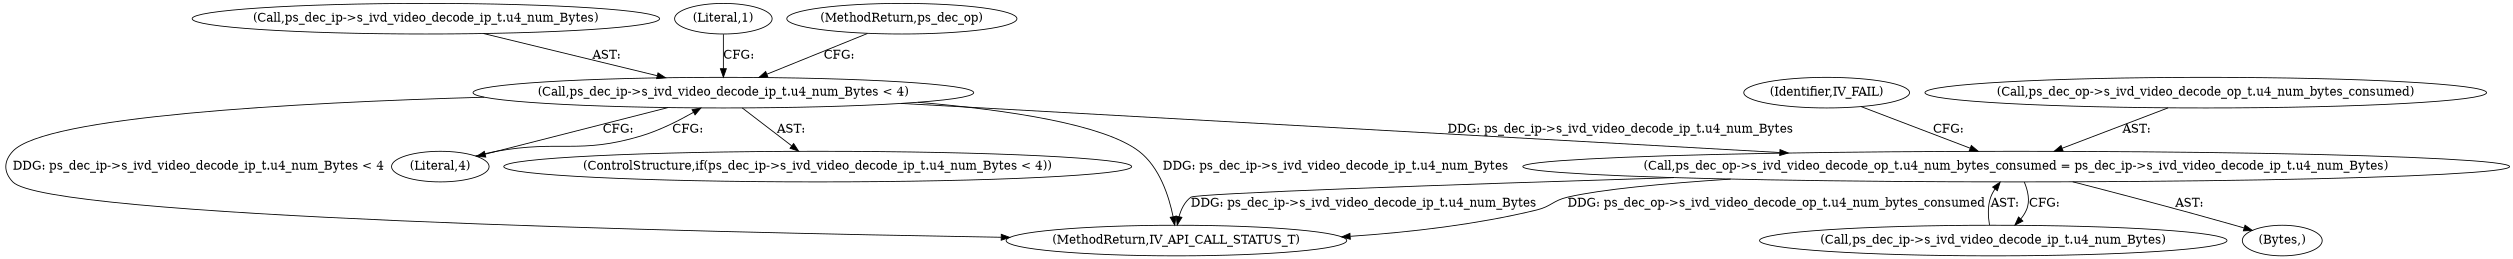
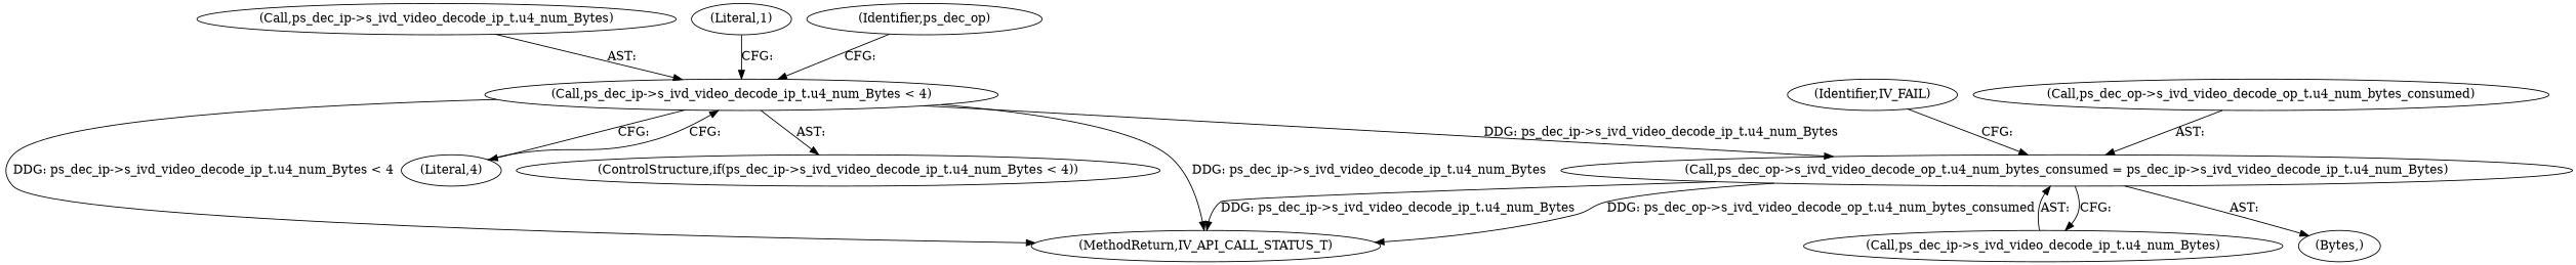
  digraph {
    n1 [label="(Call,ps_dec_op->s_ivd_video_decode_op_t.u4_num_bytes_consumed = ps_dec_ip->s_ivd_video_decode_ip_t.u4_num_Bytes)"]
    n2 [label="(Bytes,)"]
    n3 [label="(Call,ps_dec_ip->s_ivd_video_decode_ip_t.u4_num_Bytes)"]
    n4 [label="(MethodReturn,IV_API_CALL_STATUS_T)"]
    n5 [label="(Call,ps_dec_ip->s_ivd_video_decode_ip_t.u4_num_Bytes < 4)"]
    n6 [label="(Literal,4)"]
    n7 [label="(ControlStructure,if(ps_dec_ip->s_ivd_video_decode_ip_t.u4_num_Bytes < 4))"]
    n8 [label="(Call,ps_dec_ip->s_ivd_video_decode_ip_t.u4_num_Bytes)"]
    n9 [label="(Identifier,IV_FAIL)"]
    n10 [label="(Call,ps_dec_op->s_ivd_video_decode_op_t.u4_num_bytes_consumed)"]
    n11 [label="(Literal,1)"]
-   n12 [label="(MethodReturn,ps_dec_op)"]
+   n12 [label="(Identifier,ps_dec_op)"]
    n1 -> n2 [label="AST: "]
    n1 -> n3 [label="CFG: "]
    n1 -> n4 [label="DDG: ps_dec_ip->s_ivd_video_decode_ip_t.u4_num_Bytes"]
    n1 -> n4 [label="DDG: ps_dec_op->s_ivd_video_decode_op_t.u4_num_bytes_consumed"]
    n3 -> n1 [label="AST: "]
    n5 -> n1 [label="DDG: ps_dec_ip->s_ivd_video_decode_ip_t.u4_num_Bytes"]
    n5 -> n4 [label="DDG: ps_dec_ip->s_ivd_video_decode_ip_t.u4_num_Bytes"]
    n5 -> n4 [label="DDG: ps_dec_ip->s_ivd_video_decode_ip_t.u4_num_Bytes < 4"]
    n5 -> n6 [label="CFG: "]
    n5 -> n7 [label="AST: "]
    n6 -> n5 [label="CFG: "]
    n8 -> n5 [label="AST: "]
    n9 -> n1 [label="CFG: "]
    n10 -> n1 [label="AST: "]
    n11 -> n5 [label="CFG: "]
    n12 -> n5 [label="CFG: "]
  }
